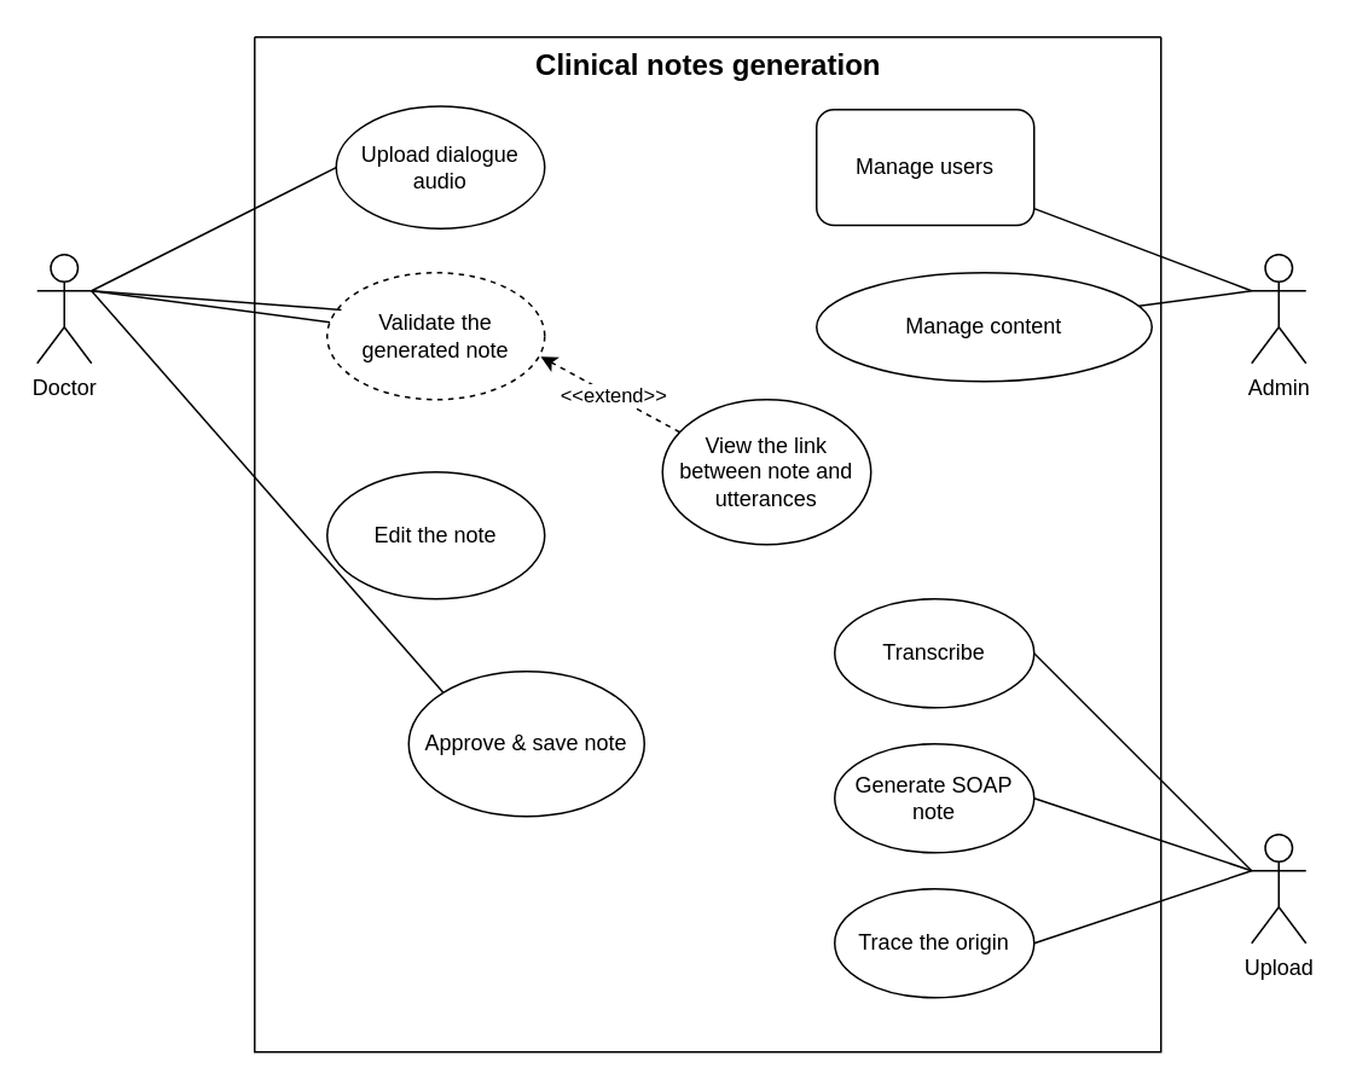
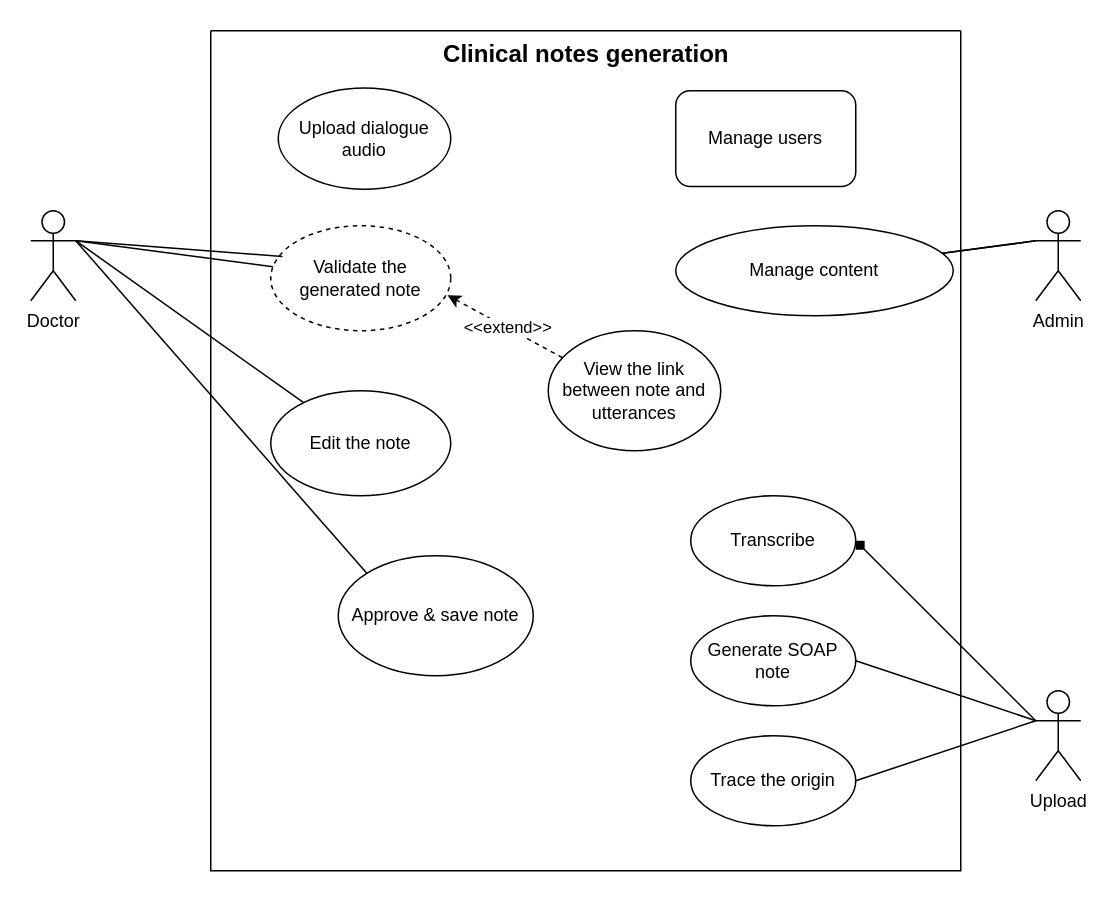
  <mxCell id="0" />
  <mxCell id="1" parent="0" />
  <mxCell id="2" value="" style="swimlane;startSize=0;" vertex="1" parent="1"><mxGeometry x="140" y="20" width="500" height="560" as="geometry"><mxRectangle x="205" y="30" width="50" height="40" as="alternateBounds" /></mxGeometry></mxCell>
  <mxCell id="3" value="Clinical notes generation" style="text;html=1;align=center;verticalAlign=middle;resizable=0;points=[];autosize=1;strokeColor=none;fillColor=none;fontStyle=1;fontSize=16;" vertex="1" parent="2"><mxGeometry x="150" width="200" height="30" as="geometry" /></mxCell>
  <mxCell id="4" value="Upload dialogue audio" style="ellipse;whiteSpace=wrap;html=1;" vertex="1" parent="2"><mxGeometry x="45" y="38.13" width="115" height="67.5" as="geometry" /></mxCell>
  <mxCell id="5" value="Manage users" style="whiteSpace=wrap;html=1;rounded=1;" vertex="1" parent="2"><mxGeometry x="310" y="40" width="120" height="63.75" as="geometry" /></mxCell>
  <mxCell id="6" value="Manage content" style="ellipse;whiteSpace=wrap;html=1;" vertex="1" parent="2"><mxGeometry x="310" y="130" width="185" height="60" as="geometry" /></mxCell>
  <mxCell id="7" value="Edit the note" style="ellipse;whiteSpace=wrap;html=1;" vertex="1" parent="2"><mxGeometry x="40" y="240" width="120" height="70" as="geometry" /></mxCell>
  <mxCell id="8" value="Approve &amp;amp; save note" style="ellipse;whiteSpace=wrap;html=1;" vertex="1" parent="2"><mxGeometry x="85" y="350" width="130" height="80" as="geometry" /></mxCell>
  <mxCell id="9" value="Generate SOAP note" style="ellipse;whiteSpace=wrap;html=1;" vertex="1" parent="2"><mxGeometry x="320" y="390" width="110" height="60" as="geometry" /></mxCell>
  <mxCell id="10" value="View the link between note and utterances" style="ellipse;whiteSpace=wrap;html=1;" vertex="1" parent="2"><mxGeometry x="225" y="200" width="115" height="80" as="geometry" /></mxCell>
  <mxCell id="11" value="" style="endArrow=classic;html=1;rounded=0;dashed=1;entryX=0.982;entryY=0.662;entryDx=0;entryDy=0;exitX=0.083;exitY=0.225;exitDx=0;exitDy=0;entryPerimeter=0;exitPerimeter=0;" edge="1" parent="2" source="10" target="14"><mxGeometry width="50" height="50" relative="1" as="geometry"><mxPoint x="230" y="170" as="sourcePoint" /><mxPoint x="130.0" y="174.92" as="targetPoint" /></mxGeometry></mxCell>
  <mxCell id="12" value="&amp;lt;&amp;lt;extend&amp;gt;&amp;gt;" style="edgeLabel;html=1;align=center;verticalAlign=middle;resizable=0;points=[];" connectable="0" vertex="1" parent="11"><mxGeometry x="-0.016" y="-1" relative="1" as="geometry"><mxPoint y="1" as="offset" /></mxGeometry></mxCell>
  <mxCell id="13" value="Transcribe" style="ellipse;whiteSpace=wrap;html=1;" vertex="1" parent="2"><mxGeometry x="320" y="310" width="110" height="60" as="geometry" /></mxCell>
  <mxCell id="14" value="Validate the generated note" style="ellipse;whiteSpace=wrap;html=1;dashed=1;" vertex="1" parent="2"><mxGeometry x="40" y="130" width="120" height="70" as="geometry" /></mxCell>
  <mxCell id="15" value="Trace the origin" style="ellipse;whiteSpace=wrap;html=1;" vertex="1" parent="2"><mxGeometry x="320" y="470" width="110" height="60" as="geometry" /></mxCell>
  <mxCell id="16" value="Upload" style="shape=umlActor;verticalLabelPosition=bottom;verticalAlign=top;html=1;outlineConnect=0;" vertex="1" parent="1"><mxGeometry x="690" y="460" width="30" height="60" as="geometry" /></mxCell>
  <mxCell id="17" value="Doctor" style="shape=umlActor;verticalLabelPosition=bottom;verticalAlign=top;html=1;outlineConnect=0;" vertex="1" parent="1"><mxGeometry x="20" y="140" width="30" height="60" as="geometry" /></mxCell>
  <mxCell id="18" value="Admin" style="shape=umlActor;verticalLabelPosition=bottom;verticalAlign=top;html=1;outlineConnect=0;" vertex="1" parent="1"><mxGeometry x="690" y="140" width="30" height="60" as="geometry" /></mxCell>
- <mxCell id="19" value="" style="endArrow=none;html=1;rounded=0;exitX=0;exitY=0.333;exitDx=0;exitDy=0;exitPerimeter=0;" edge="1" parent="1" source="18" target="5"><mxGeometry width="50" height="50" relative="1" as="geometry"><mxPoint x="340" y="320" as="sourcePoint" /><mxPoint x="390" y="270" as="targetPoint" /></mxGeometry></mxCell>
+ <mxCell id="19" value="" style="endArrow=none;html=1;rounded=0;exitX=0;exitY=0.333;exitDx=0;exitDy=0;exitPerimeter=0;" edge="1" parent="1" source="18" target="6"><mxGeometry width="50" height="50" relative="1" as="geometry"><mxPoint x="340" y="320" as="sourcePoint" /><mxPoint x="390" y="270" as="targetPoint" /></mxGeometry></mxCell>
  <mxCell id="20" value="" style="endArrow=none;html=1;rounded=0;" edge="1" parent="1" target="6"><mxGeometry width="50" height="50" relative="1" as="geometry"><mxPoint x="690" y="160" as="sourcePoint" /><mxPoint x="390" y="270" as="targetPoint" /></mxGeometry></mxCell>
  <mxCell id="21" value="" style="endArrow=none;html=1;rounded=0;entryX=0;entryY=0;entryDx=0;entryDy=0;" edge="1" parent="1" target="8"><mxGeometry width="50" height="50" relative="1" as="geometry"><mxPoint x="50" y="160" as="sourcePoint" /><mxPoint x="390" y="370" as="targetPoint" /></mxGeometry></mxCell>
- <mxCell id="22" value="" style="endArrow=none;html=1;rounded=0;jumpStyle=arc;entryX=0;entryY=0.5;entryDx=0;entryDy=0;exitX=1;exitY=0.333;exitDx=0;exitDy=0;exitPerimeter=0;" edge="1" parent="1" source="17" target="4"><mxGeometry width="50" height="50" relative="1" as="geometry"><mxPoint x="340" y="450" as="sourcePoint" /><mxPoint x="390" y="400" as="targetPoint" /></mxGeometry></mxCell>
+ <mxCell id="22" value="" style="endArrow=none;html=1;rounded=0;jumpStyle=arc;exitX=1;exitY=0.333;exitDx=0;exitDy=0;exitPerimeter=0;" edge="1" parent="1" source="17" target="7"><mxGeometry width="50" height="50" relative="1" as="geometry"><mxPoint x="340" y="450" as="sourcePoint" /><mxPoint x="390" y="400" as="targetPoint" /></mxGeometry></mxCell>
  <mxCell id="23" value="" style="endArrow=none;html=1;rounded=0;jumpStyle=arc;exitX=1;exitY=0.333;exitDx=0;exitDy=0;exitPerimeter=0;" edge="1" parent="1" source="17" target="14"><mxGeometry width="50" height="50" relative="1" as="geometry"><mxPoint x="50" y="170" as="sourcePoint" /><mxPoint x="190" y="220" as="targetPoint" /></mxGeometry></mxCell>
  <mxCell id="24" value="" style="endArrow=none;html=1;rounded=0;entryX=0.065;entryY=0.293;entryDx=0;entryDy=0;entryPerimeter=0;" edge="1" parent="1" target="14"><mxGeometry width="50" height="50" relative="1" as="geometry"><mxPoint x="50" y="160" as="sourcePoint" /><mxPoint x="325" y="392" as="targetPoint" /></mxGeometry></mxCell>
  <mxCell id="25" value="" style="endArrow=none;html=1;rounded=0;entryX=1;entryY=0.5;entryDx=0;entryDy=0;exitX=0;exitY=0.333;exitDx=0;exitDy=0;exitPerimeter=0;" edge="1" parent="1" source="16" target="9"><mxGeometry width="50" height="50" relative="1" as="geometry"><mxPoint x="60" y="494" as="sourcePoint" /><mxPoint x="290" y="400" as="targetPoint" /></mxGeometry></mxCell>
- <mxCell id="26" value="" style="endArrow=none;html=1;rounded=0;entryX=1;entryY=0.5;entryDx=0;entryDy=0;exitX=0;exitY=0.333;exitDx=0;exitDy=0;exitPerimeter=0;" edge="1" parent="1" target="13" source="16"><mxGeometry width="50" height="50" relative="1" as="geometry"><mxPoint x="50" y="480" as="sourcePoint" /><mxPoint x="325" y="483" as="targetPoint" /></mxGeometry></mxCell>
+ <mxCell id="26" value="" style="endArrow=diamond;html=1;rounded=0;entryX=1;entryY=0.5;entryDx=0;entryDy=0;exitX=0;exitY=0.333;exitDx=0;exitDy=0;exitPerimeter=0;" edge="1" parent="1" target="13" source="16"><mxGeometry width="50" height="50" relative="1" as="geometry"><mxPoint x="50" y="480" as="sourcePoint" /><mxPoint x="325" y="483" as="targetPoint" /></mxGeometry></mxCell>
  <mxCell id="27" value="" style="endArrow=none;html=1;rounded=0;entryX=1;entryY=0.5;entryDx=0;entryDy=0;" edge="1" parent="1" target="15"><mxGeometry width="50" height="50" relative="1" as="geometry"><mxPoint x="690" y="480" as="sourcePoint" /><mxPoint x="550" y="490" as="targetPoint" /></mxGeometry></mxCell>
